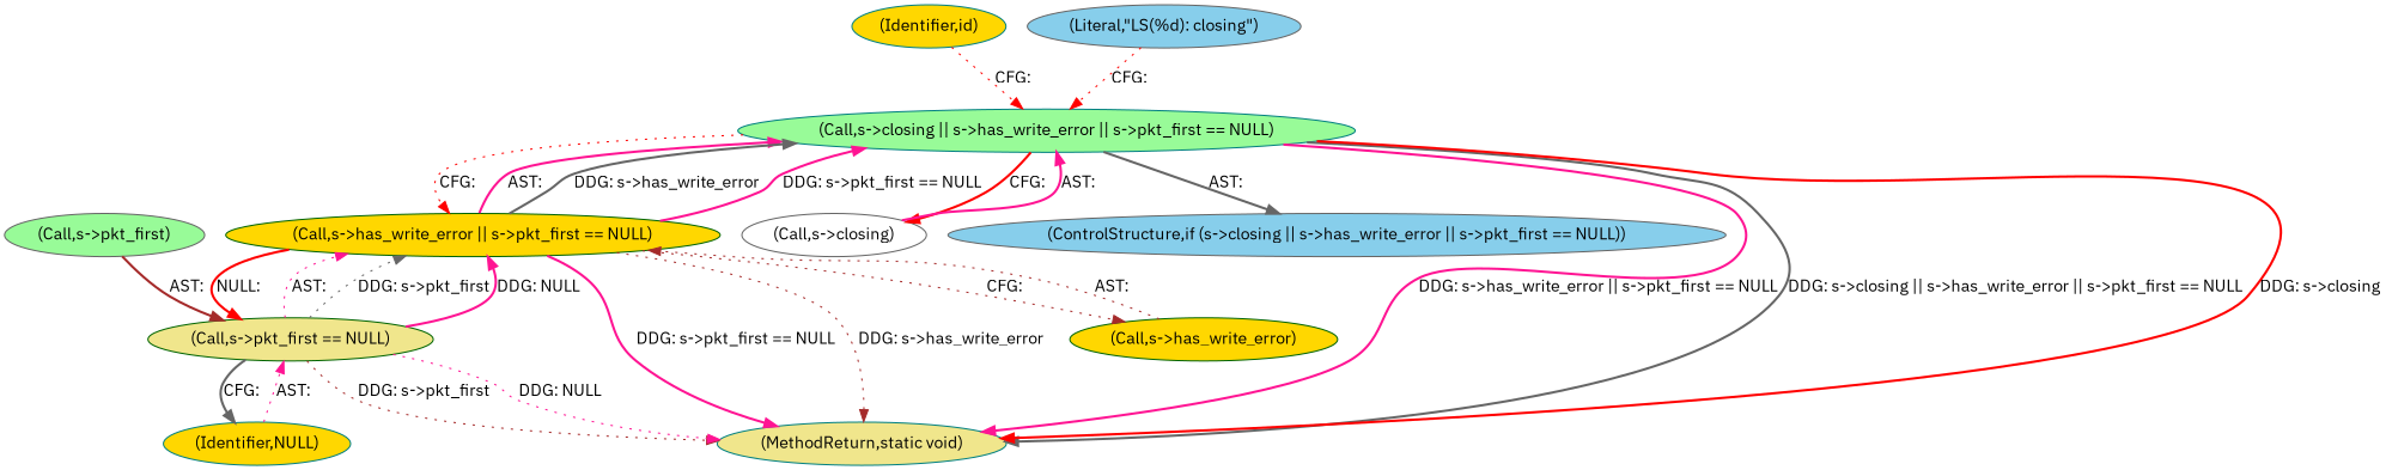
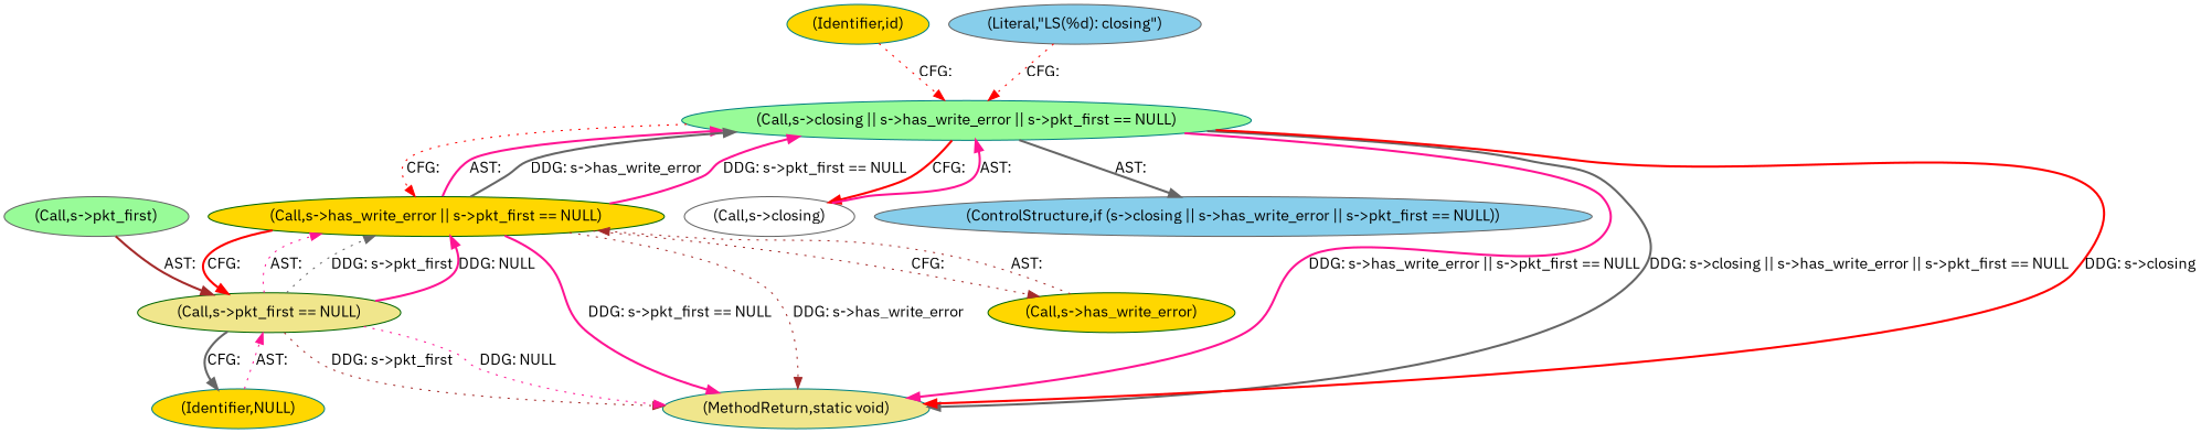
  digraph {
    fontname="IBM Plex Sans"
    node [color=teal fillcolor=gold fontname="IBM Plex Sans" style=filled]
    edge [color=deeppink fontname="IBM Plex Sans" style=bold]
    n1 [fillcolor=palegreen label="(Call,s->closing || s->has_write_error || s->pkt_first == NULL)"]
    n2 [color=darkgreen label="(Call,s->has_write_error || s->pkt_first == NULL)"]
    n3 [color=gray40 fillcolor=white label="(Call,s->closing)"]
    n4 [color=gray40 fillcolor=skyblue label="(ControlStructure,if (s->closing || s->has_write_error || s->pkt_first == NULL))"]
    n5 [fillcolor=khaki label="(MethodReturn,static void)"]
    n6 [color=darkgreen fillcolor=khaki label="(Call,s->pkt_first == NULL)"]
    n7 [color=darkgreen label="(Call,s->has_write_error)"]
    n8 [label="(Identifier,NULL)"]
    n9 [label="(Identifier,id)"]
    n10 [color=gray40 fillcolor=palegreen label="(Call,s->pkt_first)"]
    n11 [color=gray40 fillcolor=skyblue label="(Literal,\"LS(%d): closing\")"]
    n1 -> n2 [color=red label="CFG: " style=dotted]
    n1 -> n3 [color=red label="CFG: "]
    n1 -> n4 [color=gray40 label="AST: "]
    n1 -> n5 [label="DDG: s->has_write_error || s->pkt_first == NULL"]
    n1 -> n5 [color=gray40 label="DDG: s->closing || s->has_write_error || s->pkt_first == NULL"]
    n1 -> n5 [color=red label="DDG: s->closing"]
    n2 -> n1 [label="AST: "]
    n2 -> n1 [color=gray40 label="DDG: s->has_write_error"]
    n2 -> n1 [label="DDG: s->pkt_first == NULL"]
    n2 -> n5 [label="DDG: s->pkt_first == NULL"]
    n2 -> n5 [color=brown label="DDG: s->has_write_error" style=dotted]
-   n2 -> n6 [color=red label="NULL: "]
+   n2 -> n6 [color=red label="CFG: "]
    n2 -> n7 [color=brown label="CFG: " style=dotted]
    n3 -> n1 [label="AST: "]
    n6 -> n2 [label="AST: " style=dotted]
    n6 -> n2 [color=gray40 label="DDG: s->pkt_first" style=dotted]
    n6 -> n2 [label="DDG: NULL"]
    n6 -> n5 [color=brown label="DDG: s->pkt_first" style=dotted]
    n6 -> n5 [label="DDG: NULL" style=dotted]
    n6 -> n8 [color=gray40 label="CFG: "]
    n7 -> n2 [color=brown label="AST: " style=dotted]
    n8 -> n6 [label="AST: " style=dotted]
    n9 -> n1 [color=red label="CFG: " style=dotted]
    n10 -> n6 [color=brown label="AST: "]
    n11 -> n1 [color=red label="CFG: " style=dotted]
  }
